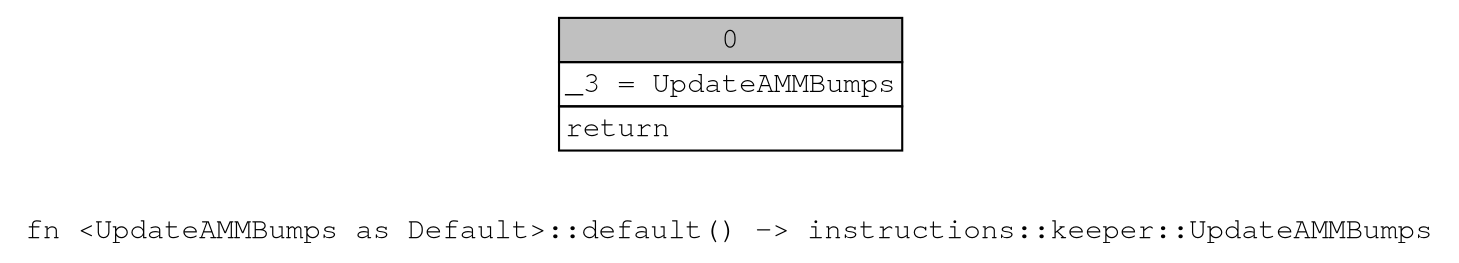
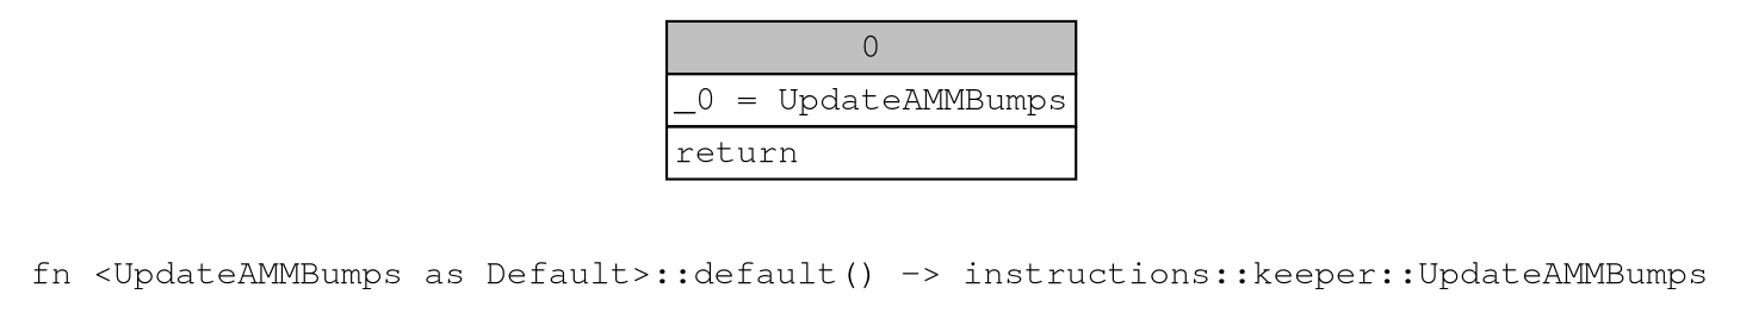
  digraph {
    fontname="Courier, monospace"
    label=<fn &lt;UpdateAMMBumps as Default&gt;::default() -&gt; instructions::keeper::UpdateAMMBumps<br align="left"/>>
    rankdir=LR
-   n1 [fontname="Courier, monospace" label=<<table border="0" cellborder="1" cellspacing="0"><tr><td bgcolor="gray" align="center" colspan="1">0</td></tr><tr><td align="left" balign="left">_3 = UpdateAMMBumps<br/></td></tr><tr><td align="left">return</td></tr></table>> shape=none]
+   n1 [fontname="Courier, monospace" label=<<table border="0" cellborder="1" cellspacing="0"><tr><td bgcolor="gray" align="center" colspan="1">0</td></tr><tr><td align="left" balign="left">_0 = UpdateAMMBumps<br/></td></tr><tr><td align="left">return</td></tr></table>> shape=none]
  }
